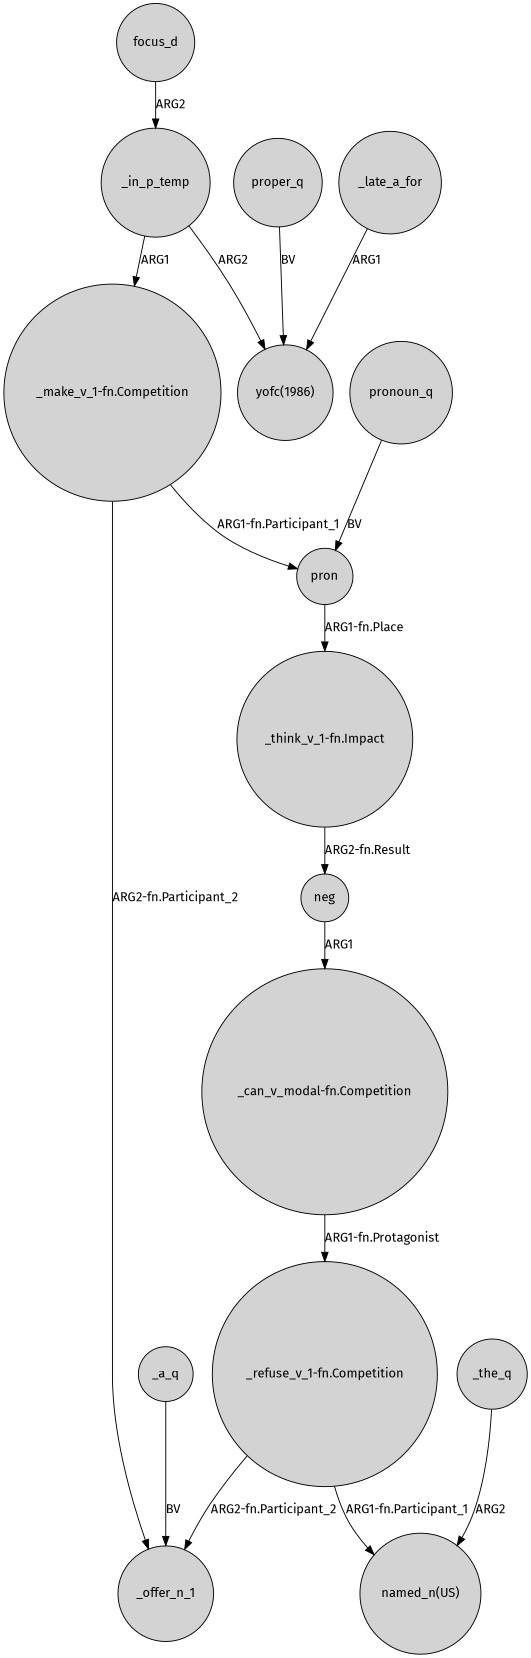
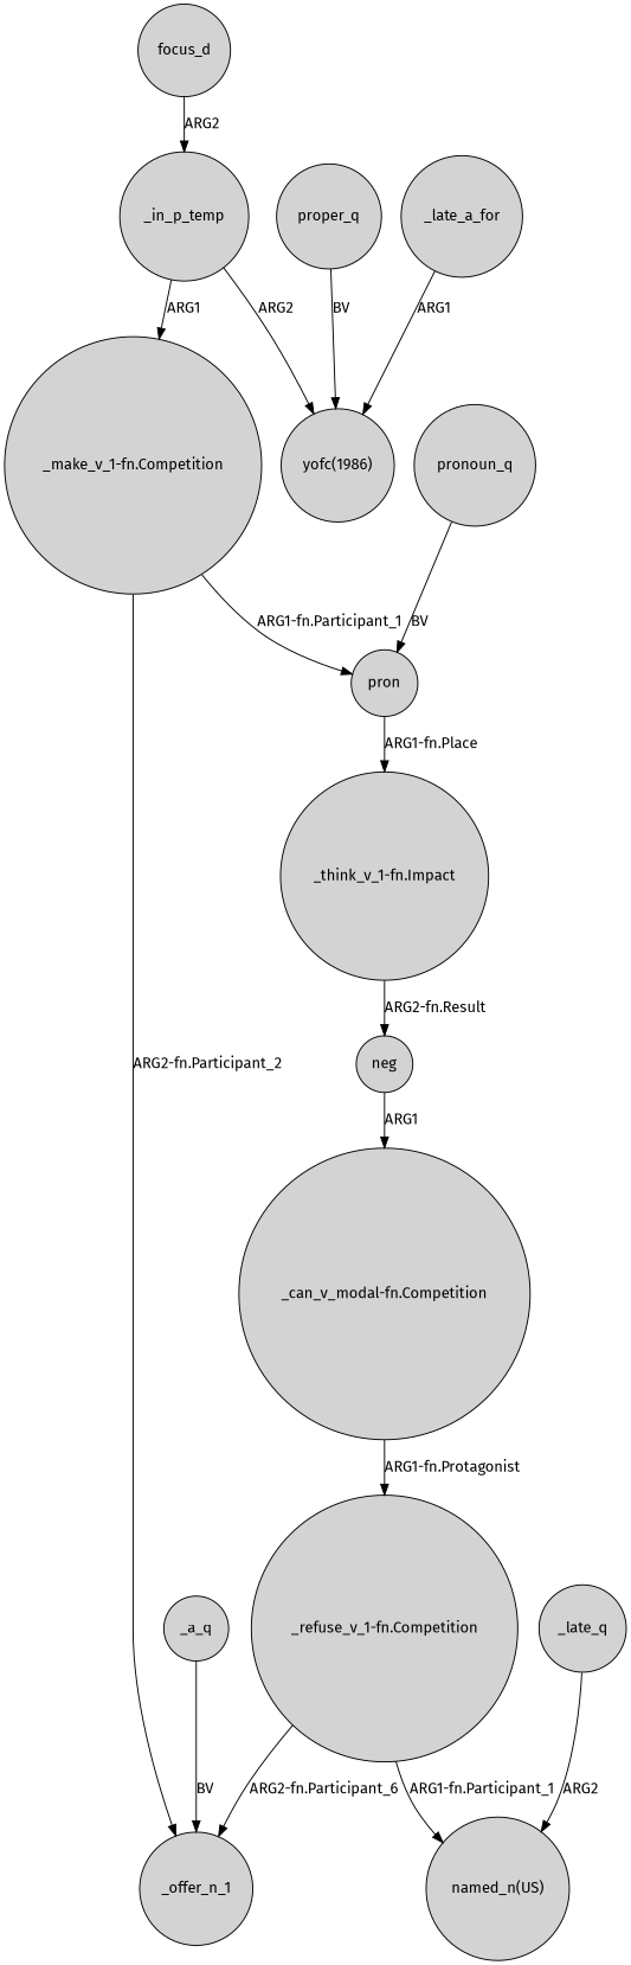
  digraph {
    fontname="Fira Sans"
    node [fontname="Fira Sans" shape=circle style=filled]
    edge [fontname="Fira Sans"]
    n1 [label="_can_v_modal-fn.Competition"]
    "_refuse_v_1-fn.Competition"
    _offer_n_1
    "named_n(US)"
    neg
    "_make_v_1-fn.Competition"
    pron
    "_think_v_1-fn.Impact"
    focus_d
    _in_p_temp
    "yofc(1986)"
    _a_q
    _late_a_for
    proper_q
-   _the_q
+   _the_q [label=_late_q]
    pronoun_q
    n1 -> "_refuse_v_1-fn.Competition" [label="ARG1-fn.Protagonist"]
-   "_refuse_v_1-fn.Competition" -> _offer_n_1 [label="ARG2-fn.Participant_2"]
+   "_refuse_v_1-fn.Competition" -> _offer_n_1 [label="ARG2-fn.Participant_6"]
    "_refuse_v_1-fn.Competition" -> "named_n(US)" [label="ARG1-fn.Participant_1"]
    neg -> n1 [label=ARG1]
    "_make_v_1-fn.Competition" -> _offer_n_1 [label="ARG2-fn.Participant_2"]
    "_make_v_1-fn.Competition" -> pron [label="ARG1-fn.Participant_1"]
    pron -> "_think_v_1-fn.Impact" [label="ARG1-fn.Place"]
    "_think_v_1-fn.Impact" -> neg [label="ARG2-fn.Result"]
    focus_d -> _in_p_temp [label=ARG2]
    _in_p_temp -> "_make_v_1-fn.Competition" [label=ARG1]
    _in_p_temp -> "yofc(1986)" [label=ARG2]
    _a_q -> _offer_n_1 [label=BV]
    _late_a_for -> "yofc(1986)" [label=ARG1]
    proper_q -> "yofc(1986)" [label=BV]
    _the_q -> "named_n(US)" [label=ARG2]
    pronoun_q -> pron [label=BV]
  }
